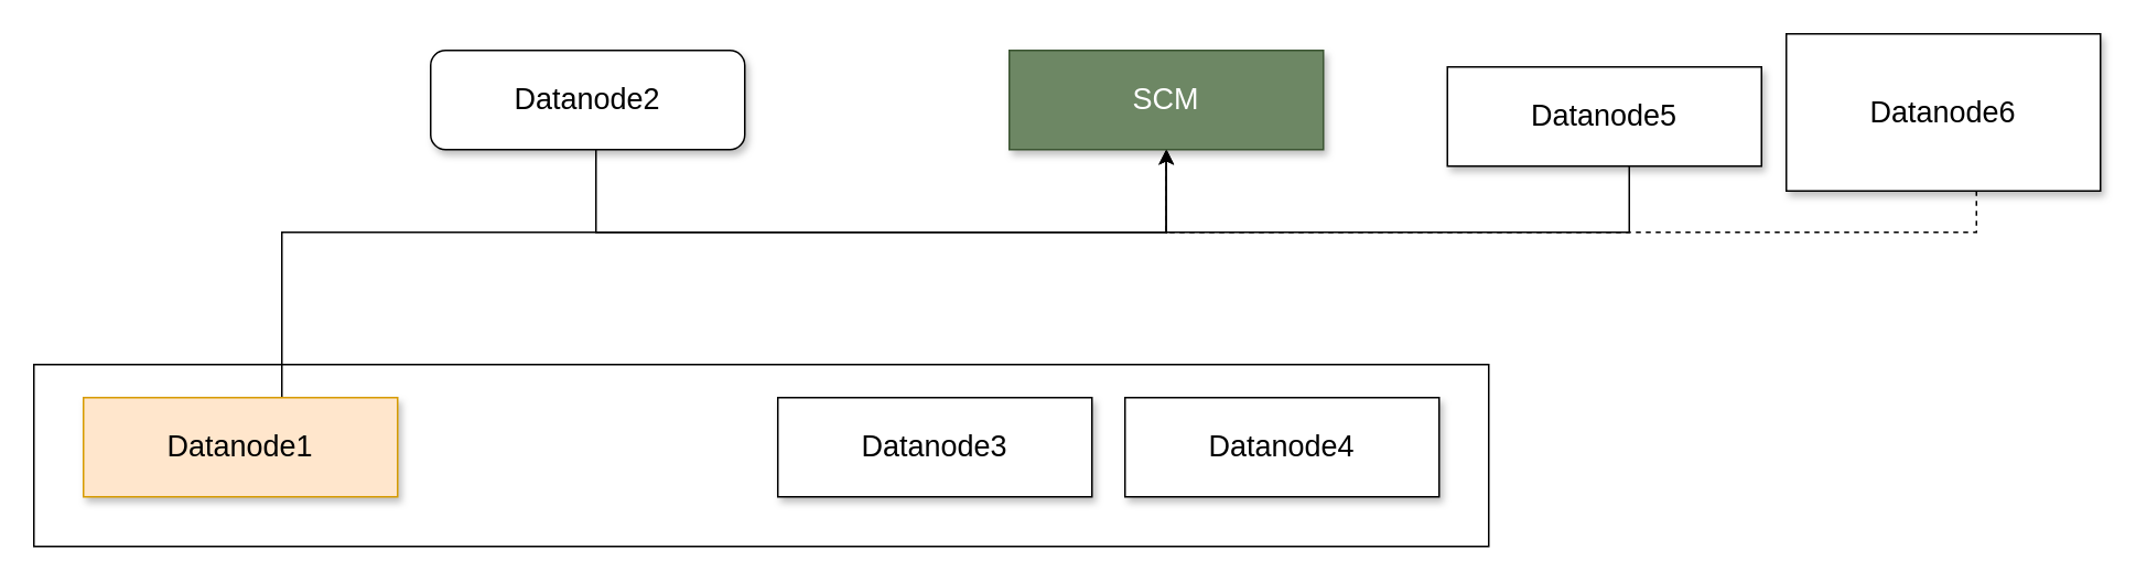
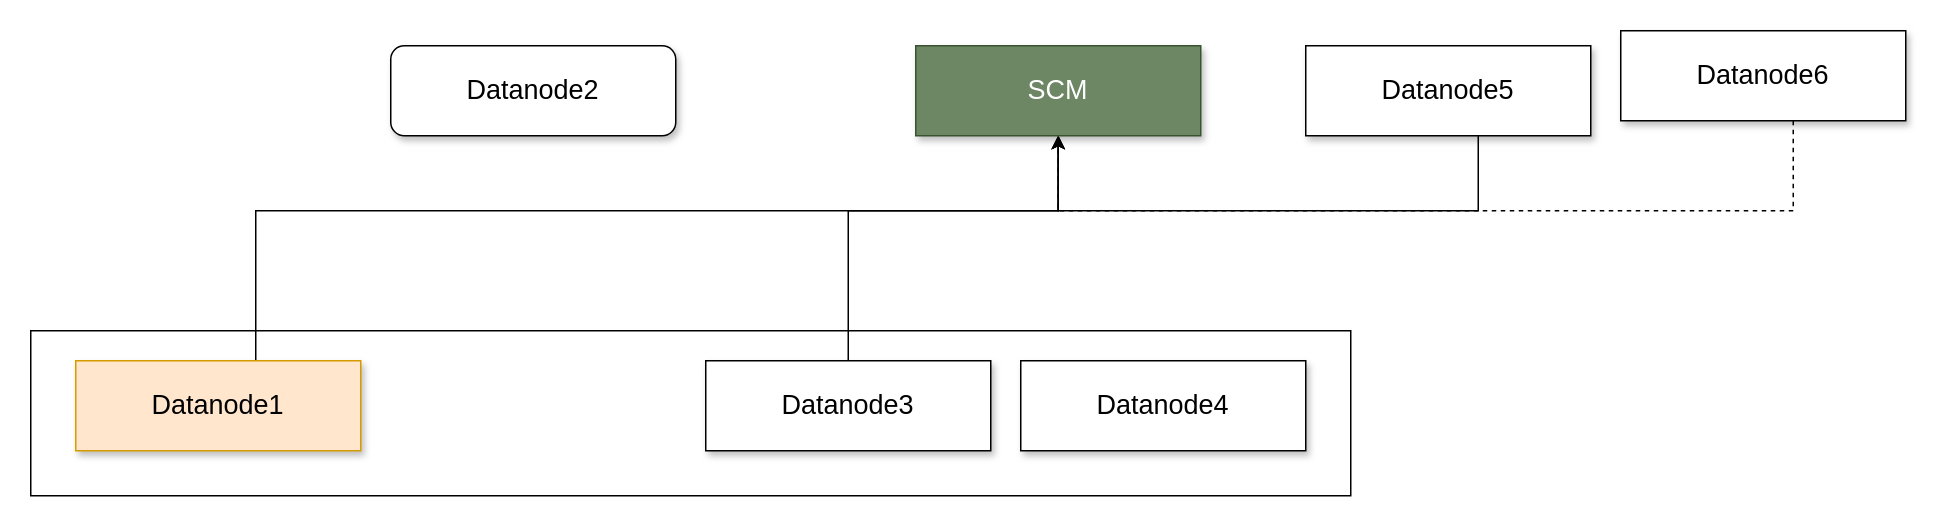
  <mxCell id="0" />
  <mxCell id="1" parent="0" />
  <mxCell id="2" value="" style="rounded=0;whiteSpace=wrap;html=1;shadow=0;fontSize=18;" vertex="1" parent="1"><mxGeometry x="20" y="220" width="880" height="110" as="geometry" /></mxCell>
  <mxCell id="3" style="edgeStyle=orthogonalEdgeStyle;rounded=0;orthogonalLoop=1;jettySize=auto;html=1;entryX=0.5;entryY=1;entryDx=0;entryDy=0;fontSize=18;" edge="1" parent="1" source="4" target="14"><mxGeometry relative="1" as="geometry"><Array as="points"><mxPoint x="170" y="140" /><mxPoint x="705" y="140" /></Array></mxGeometry></mxCell>
  <mxCell id="4" value="Datanode1" style="rounded=0;whiteSpace=wrap;html=1;shadow=1;fontSize=18;fillColor=#ffe6cc;strokeColor=#d79b00;" vertex="1" parent="1"><mxGeometry x="50" y="240" width="190" height="60" as="geometry" /></mxCell>
- <mxCell id="5" style="edgeStyle=orthogonalEdgeStyle;rounded=0;orthogonalLoop=1;jettySize=auto;html=1;entryX=0.5;entryY=1;entryDx=0;entryDy=0;fontSize=18;" edge="1" parent="1" source="6" target="14"><mxGeometry relative="1" as="geometry"><Array as="points"><mxPoint x="360" y="140" /><mxPoint x="705" y="140" /></Array></mxGeometry></mxCell>
  <mxCell id="6" value="Datanode2" style="whiteSpace=wrap;html=1;shadow=1;fontSize=18;rounded=1;" vertex="1" parent="1"><mxGeometry x="260" y="30" width="190" height="60" as="geometry" /></mxCell>
+ <mxCell id="7" style="edgeStyle=orthogonalEdgeStyle;rounded=0;orthogonalLoop=1;jettySize=auto;html=1;fontSize=18;" edge="1" parent="1" source="8" target="14"><mxGeometry relative="1" as="geometry"><Array as="points"><mxPoint x="565" y="140" /><mxPoint x="705" y="140" /></Array></mxGeometry></mxCell>
  <mxCell id="8" value="Datanode3" style="rounded=0;whiteSpace=wrap;html=1;shadow=1;fontSize=18;" vertex="1" parent="1"><mxGeometry x="470" y="240" width="190" height="60" as="geometry" /></mxCell>
  <mxCell id="9" value="Datanode4" style="rounded=0;whiteSpace=wrap;html=1;shadow=1;fontSize=18;" vertex="1" parent="1"><mxGeometry x="680" y="240" width="190" height="60" as="geometry" /></mxCell>
  <mxCell id="10" style="edgeStyle=orthogonalEdgeStyle;rounded=0;orthogonalLoop=1;jettySize=auto;html=1;fontSize=18;entryX=0.5;entryY=1;entryDx=0;entryDy=0;dashed=1;" edge="1" parent="1" source="11" target="14"><mxGeometry relative="1" as="geometry"><mxPoint x="700" y="120" as="targetPoint" /><Array as="points"><mxPoint x="1195" y="140" /><mxPoint x="705" y="140" /></Array></mxGeometry></mxCell>
- <mxCell id="11" value="Datanode6" style="rounded=0;whiteSpace=wrap;html=1;shadow=1;fontSize=18;" vertex="1" parent="1"><mxGeometry x="1080" y="20" width="190" height="95" as="geometry" /></mxCell>
+ <mxCell id="11" value="Datanode6" style="rounded=0;whiteSpace=wrap;html=1;shadow=1;fontSize=18;" vertex="1" parent="1"><mxGeometry x="1080" width="190" height="60" as="geometry" y="20" /></mxCell>
  <mxCell id="12" style="edgeStyle=orthogonalEdgeStyle;rounded=0;orthogonalLoop=1;jettySize=auto;html=1;entryX=0.5;entryY=1;entryDx=0;entryDy=0;fontSize=18;" edge="1" parent="1" source="13" target="14"><mxGeometry relative="1" as="geometry"><Array as="points"><mxPoint x="985" y="140" /><mxPoint x="705" y="140" /></Array></mxGeometry></mxCell>
- <mxCell id="13" value="Datanode5" style="rounded=0;whiteSpace=wrap;html=1;shadow=1;fontSize=18;" vertex="1" parent="1"><mxGeometry x="875" y="40" width="190" height="60" as="geometry" /></mxCell>
+ <mxCell id="13" value="Datanode5" style="rounded=0;whiteSpace=wrap;html=1;shadow=1;fontSize=18;" vertex="1" parent="1"><mxGeometry x="870" y="30" width="190" height="60" as="geometry" /></mxCell>
  <mxCell id="14" value="SCM" style="rounded=0;whiteSpace=wrap;html=1;shadow=1;fontSize=18;fillColor=#6d8764;strokeColor=#3A5431;fontColor=#ffffff;" vertex="1" parent="1"><mxGeometry x="610" y="30" width="190" height="60" as="geometry" /></mxCell>
